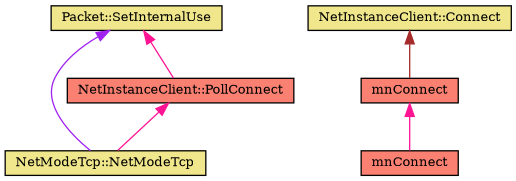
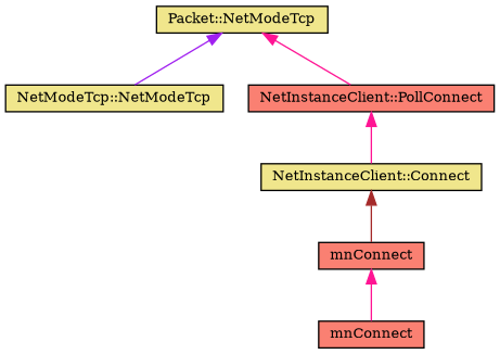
  digraph {
    fontname="DejaVu Serif"
    rankdir=TB
    node [color=black fillcolor=khaki fontname="DejaVu Serif" fontsize=10 shape=record style=filled]
    edge [color=deeppink dir=back fontname="DejaVu Serif" fontsize=10 labelfontname=FreeSans labelfontsize=10 style=solid]
-   n1 [fontcolor=black height=0.2 label="Packet::SetInternalUse" width=0.4]
+   n1 [fontcolor=black height=0.2 label="Packet::NetModeTcp" width=0.4]
    n2 [height=0.2 label="NetModeTcp::NetModeTcp" width=0.4]
    n3 [fillcolor=salmon height=0.2 label="NetInstanceClient::PollConnect" width=0.4]
    n4 [height=0.2 label="NetInstanceClient::Connect" width=0.4]
    n5 [fillcolor=salmon height=0.2 label=mnConnect width=0.4]
    n6 [fillcolor=salmon height=0.2 label=mnConnect width=0.4]
    n1 -> n2 [color=purple]
    n1 -> n3
-   n3 -> n2
+   n3 -> n4
    n4 -> n5 [color=brown]
    n5 -> n6
  }
